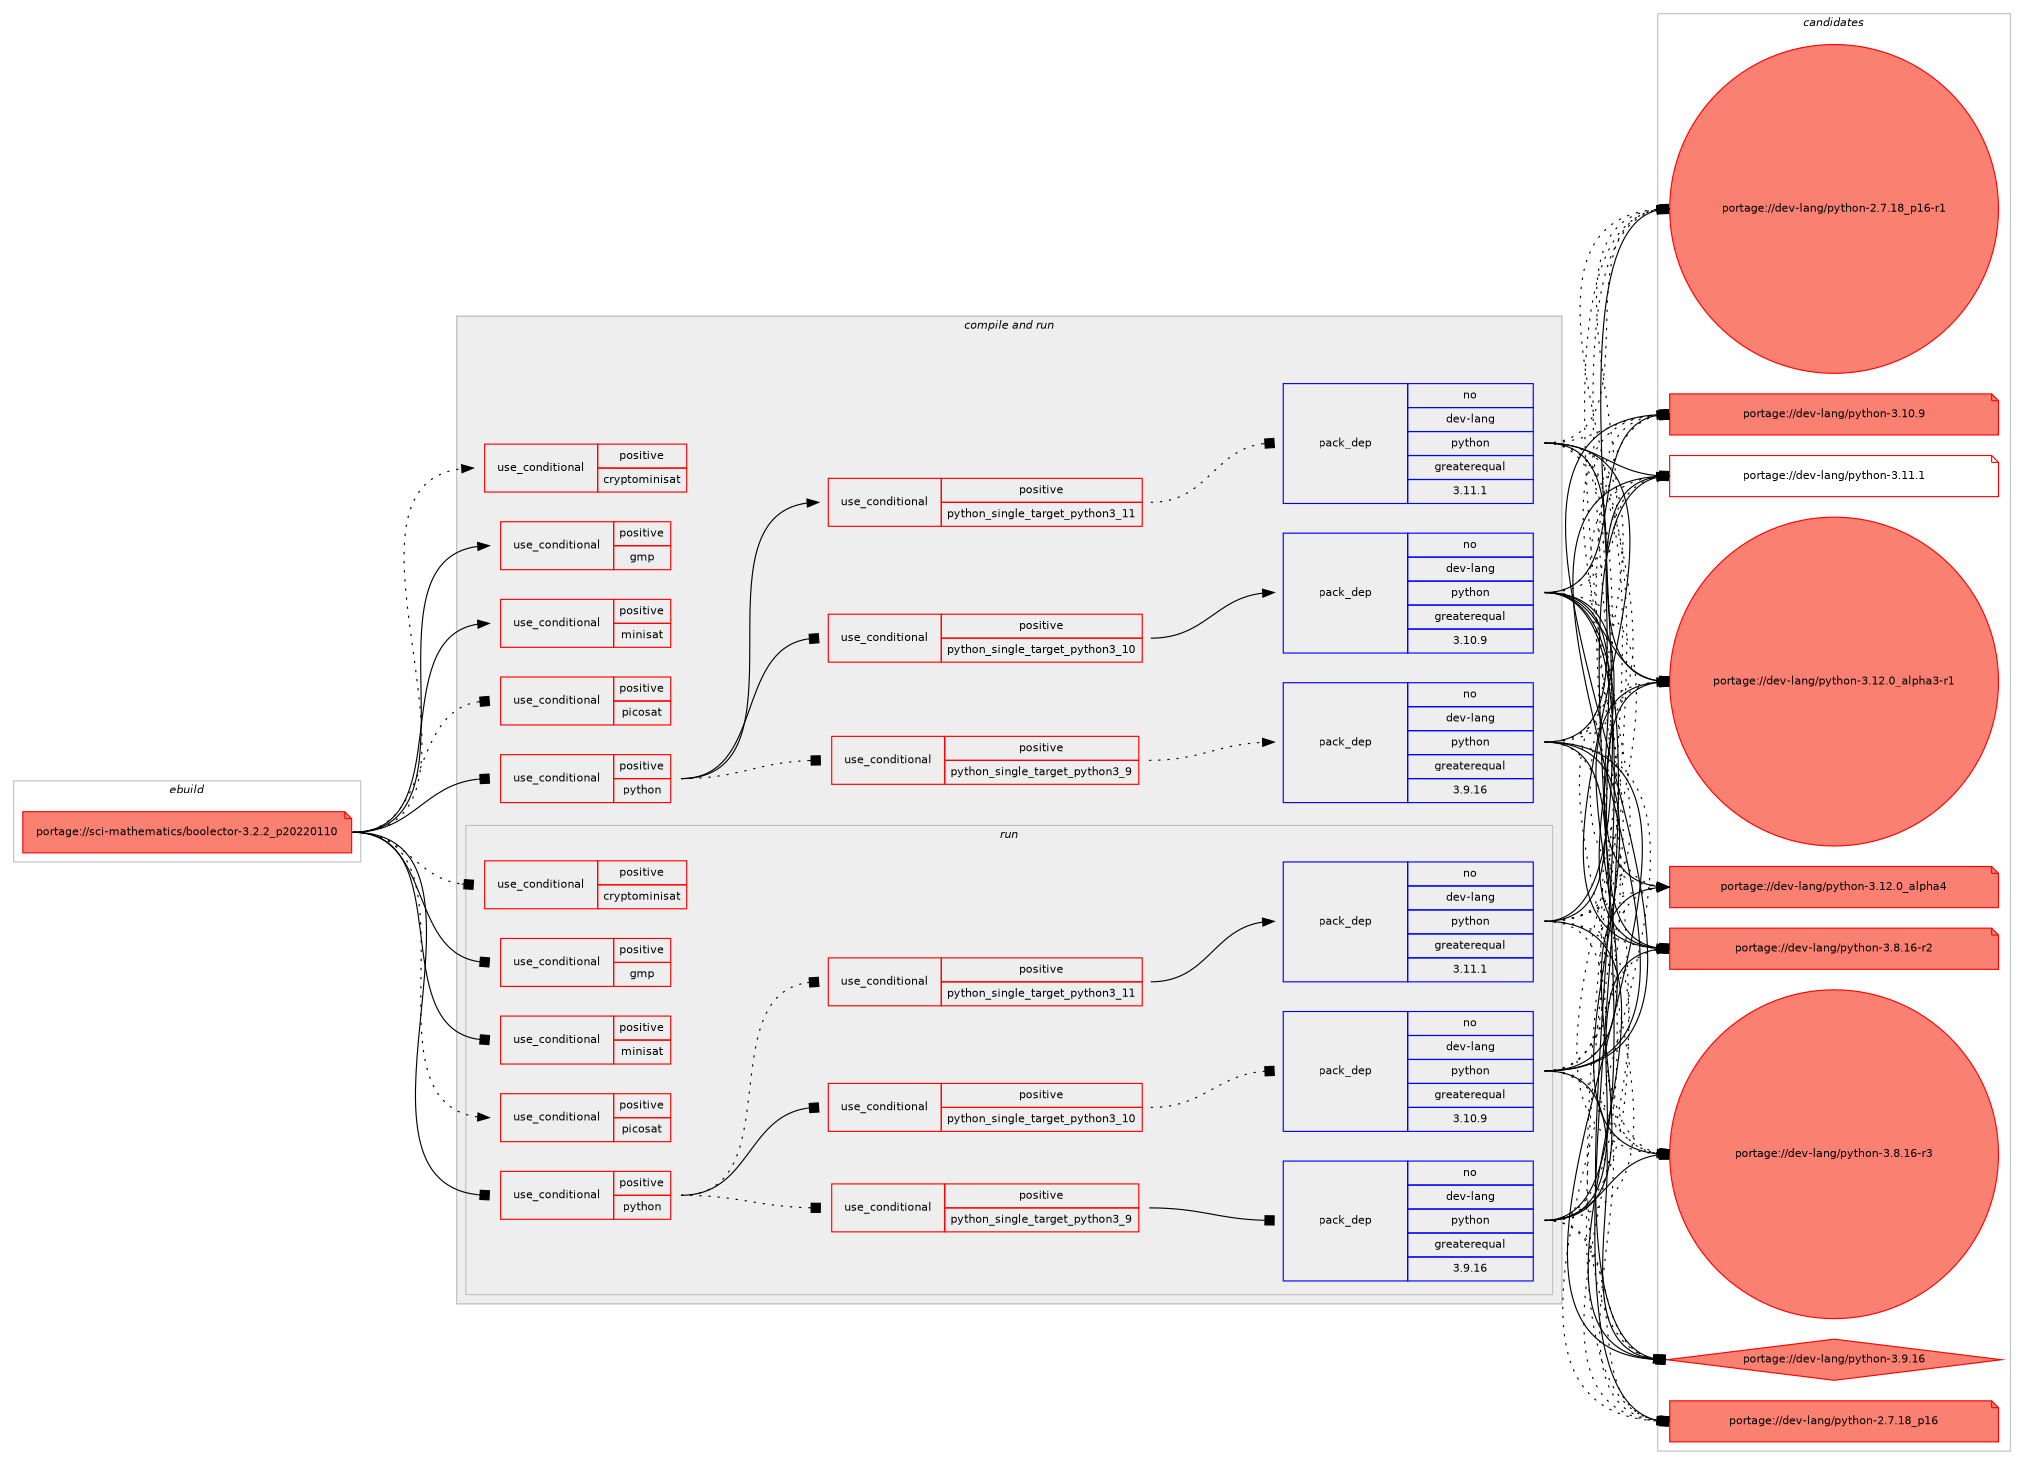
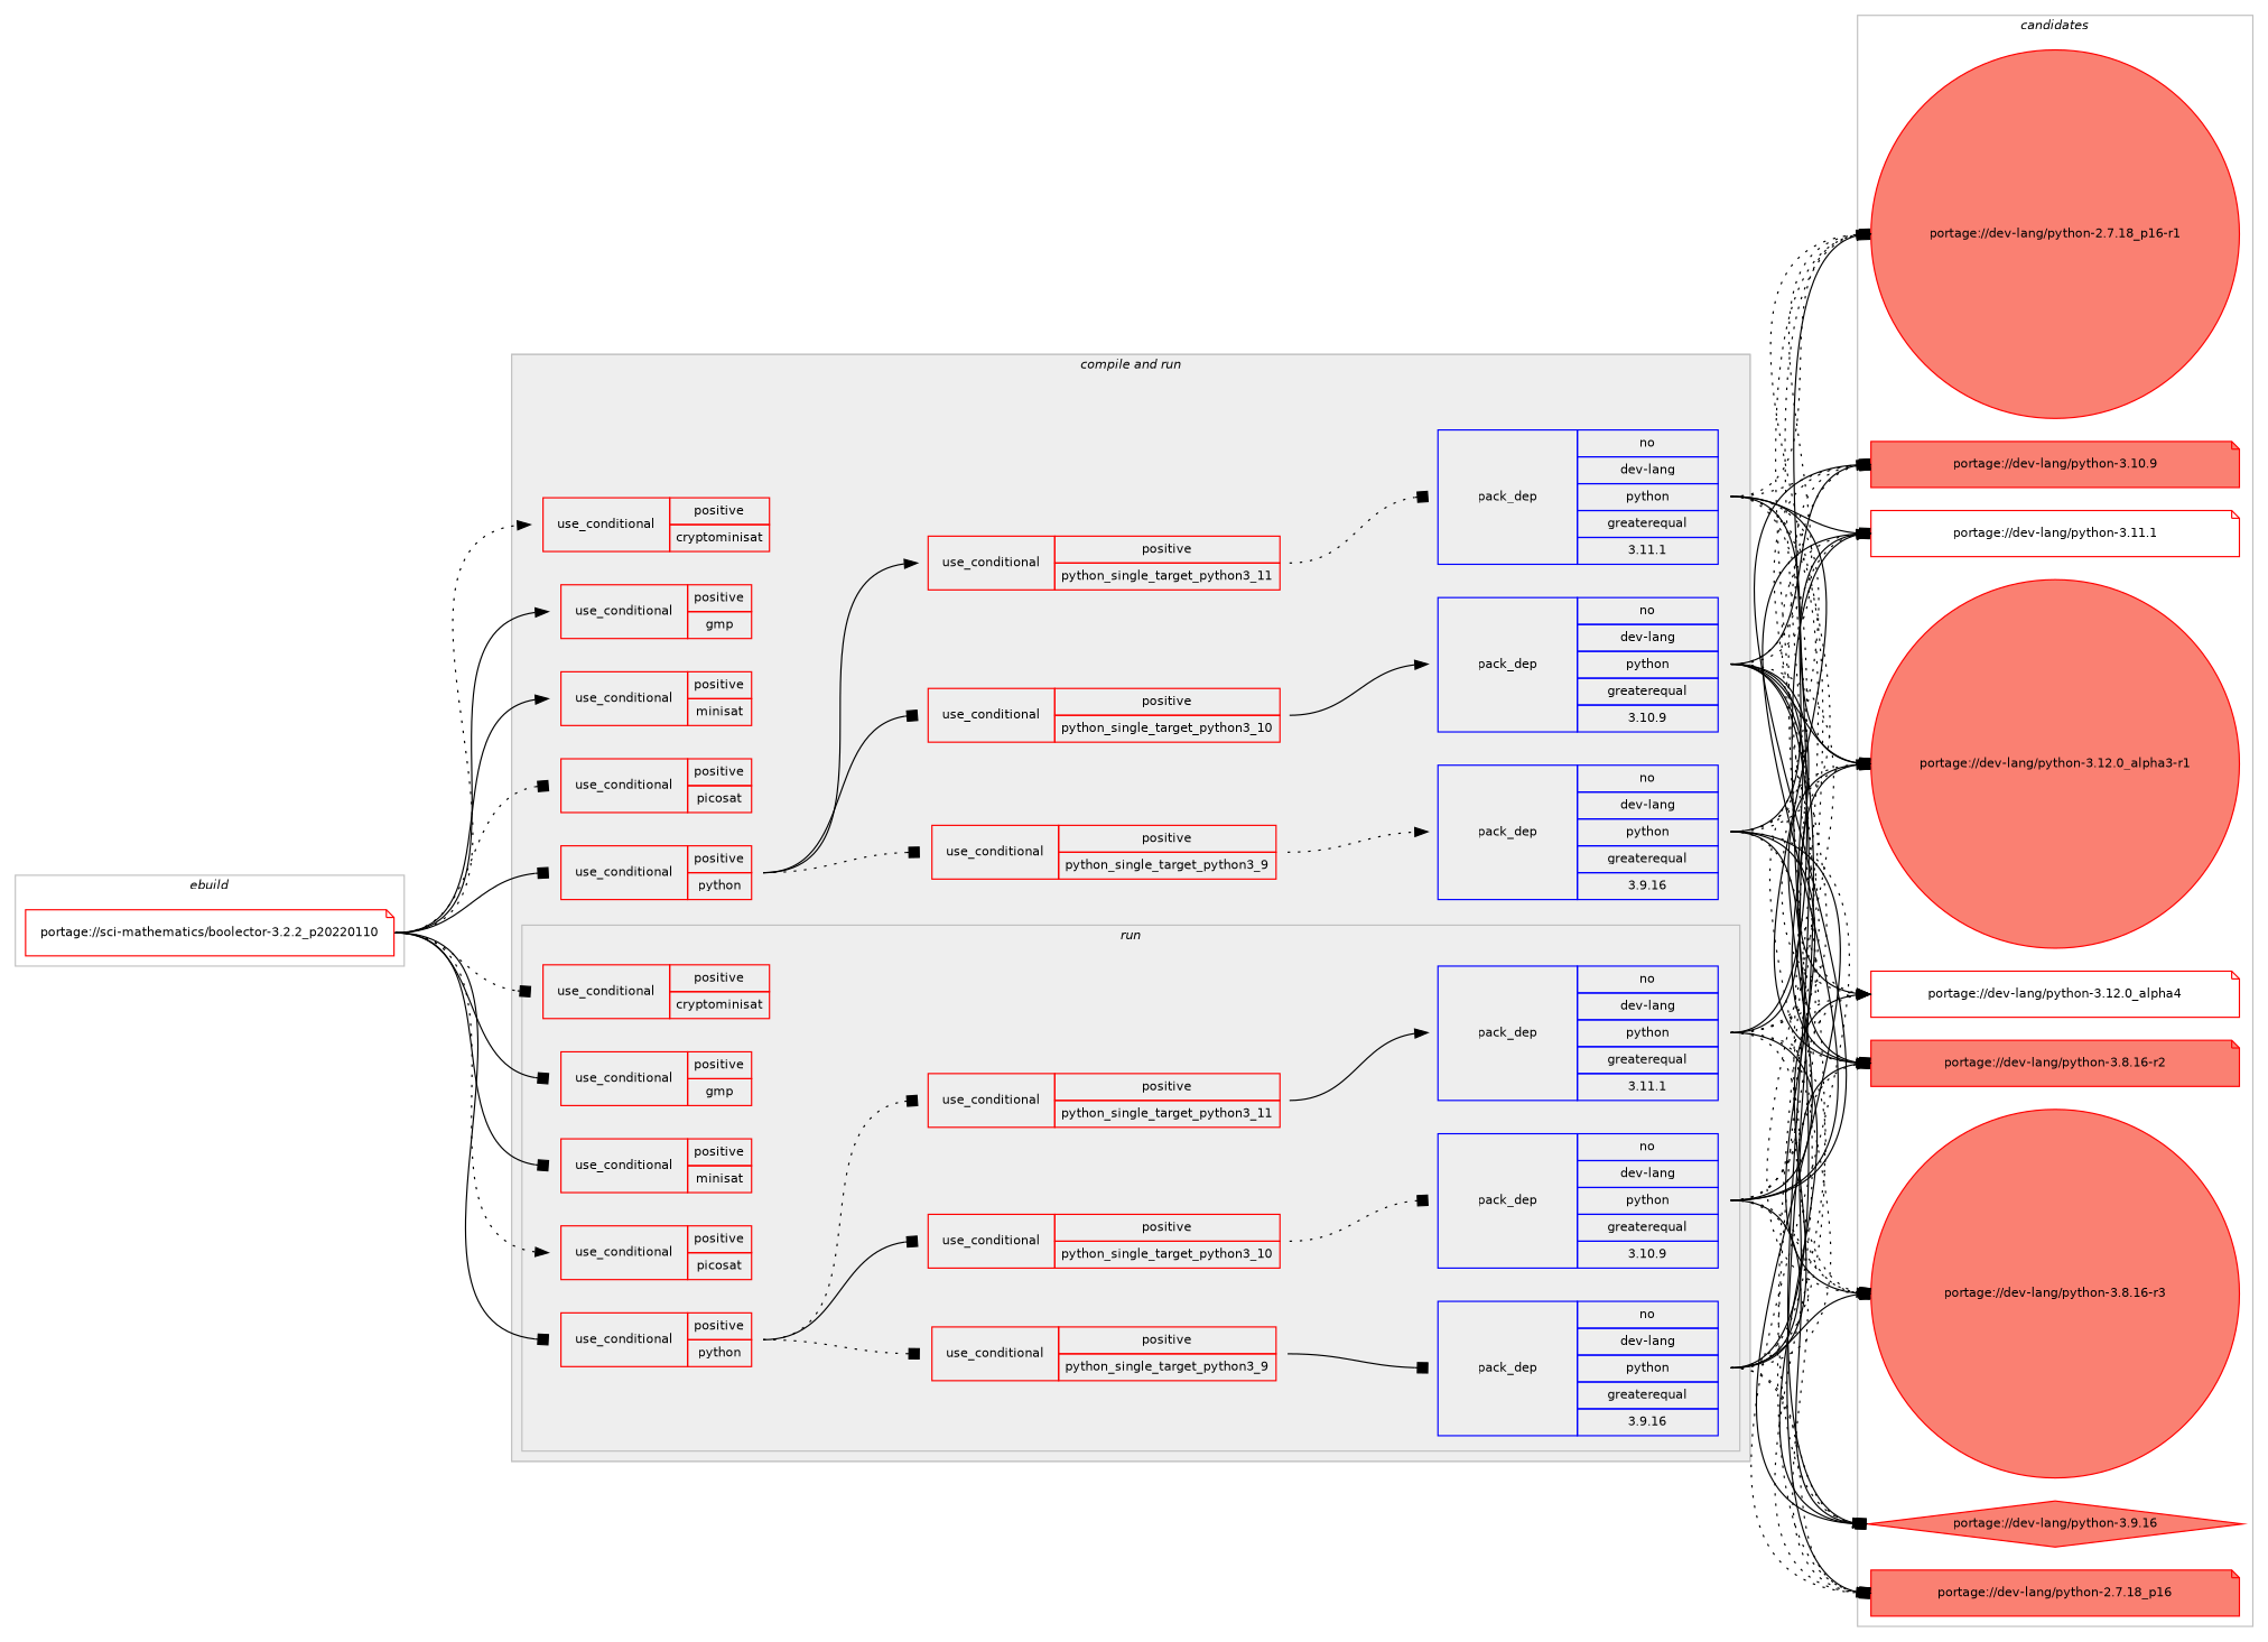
  digraph {
    compound=true
    concentrate=true
    fontname=Helvetica
    fontsize=10
    newrank=true
    rankdir=LR
    ranksep=1.5
    node [color=red fontname=Helvetica fontsize=10 shape=none]
    edge [arrowhead=normal headport=w style=dotted tailport=e weight=100]
-   n1 [fillcolor=salmon label="portage://sci-mathematics/boolector-3.2.2_p20220110" shape=note style=filled width=4]
+   n1 [fillcolor=white label="portage://sci-mathematics/boolector-3.2.2_p20220110" shape=note style=filled width=4]
    n2 [label=<<TABLE BORDER="0" CELLBORDER="1" CELLSPACING="0" CELLPADDING="4"><TR><TD ROWSPAN="3" CELLPADDING="10">use_conditional</TD></TR><TR><TD>positive</TD></TR><TR><TD>cryptominisat</TD></TR></TABLE>>]
    n3 [label=<<TABLE BORDER="0" CELLBORDER="1" CELLSPACING="0" CELLPADDING="4"><TR><TD ROWSPAN="3" CELLPADDING="10">use_conditional</TD></TR><TR><TD>positive</TD></TR><TR><TD>gmp</TD></TR></TABLE>>]
    n4 [label=<<TABLE BORDER="0" CELLBORDER="1" CELLSPACING="0" CELLPADDING="4"><TR><TD ROWSPAN="3" CELLPADDING="10">use_conditional</TD></TR><TR><TD>positive</TD></TR><TR><TD>minisat</TD></TR></TABLE>>]
    n5 [label=<<TABLE BORDER="0" CELLBORDER="1" CELLSPACING="0" CELLPADDING="4"><TR><TD ROWSPAN="3" CELLPADDING="10">use_conditional</TD></TR><TR><TD>positive</TD></TR><TR><TD>picosat</TD></TR></TABLE>>]
    n6 [color=blue label=<<TABLE BORDER="0" CELLBORDER="1" CELLSPACING="0" CELLPADDING="4" WIDTH="220"><TR><TD ROWSPAN="6" CELLPADDING="30">pack_dep</TD></TR><TR><TD WIDTH="110">no</TD></TR><TR><TD>dev-lang</TD></TR><TR><TD>python</TD></TR><TR><TD>greaterequal</TD></TR><TR><TD>3.9.16</TD></TR></TABLE>>]
    n7 [label=<<TABLE BORDER="0" CELLBORDER="1" CELLSPACING="0" CELLPADDING="4"><TR><TD ROWSPAN="3" CELLPADDING="10">use_conditional</TD></TR><TR><TD>positive</TD></TR><TR><TD>python_single_target_python3_9</TD></TR></TABLE>>]
    n8 [color=blue label=<<TABLE BORDER="0" CELLBORDER="1" CELLSPACING="0" CELLPADDING="4" WIDTH="220"><TR><TD ROWSPAN="6" CELLPADDING="30">pack_dep</TD></TR><TR><TD WIDTH="110">no</TD></TR><TR><TD>dev-lang</TD></TR><TR><TD>python</TD></TR><TR><TD>greaterequal</TD></TR><TR><TD>3.10.9</TD></TR></TABLE>>]
    n9 [label=<<TABLE BORDER="0" CELLBORDER="1" CELLSPACING="0" CELLPADDING="4"><TR><TD ROWSPAN="3" CELLPADDING="10">use_conditional</TD></TR><TR><TD>positive</TD></TR><TR><TD>python_single_target_python3_10</TD></TR></TABLE>>]
    n10 [color=blue label=<<TABLE BORDER="0" CELLBORDER="1" CELLSPACING="0" CELLPADDING="4" WIDTH="220"><TR><TD ROWSPAN="6" CELLPADDING="30">pack_dep</TD></TR><TR><TD WIDTH="110">no</TD></TR><TR><TD>dev-lang</TD></TR><TR><TD>python</TD></TR><TR><TD>greaterequal</TD></TR><TR><TD>3.11.1</TD></TR></TABLE>>]
    n11 [label=<<TABLE BORDER="0" CELLBORDER="1" CELLSPACING="0" CELLPADDING="4"><TR><TD ROWSPAN="3" CELLPADDING="10">use_conditional</TD></TR><TR><TD>positive</TD></TR><TR><TD>python_single_target_python3_11</TD></TR></TABLE>>]
    n12 [label=<<TABLE BORDER="0" CELLBORDER="1" CELLSPACING="0" CELLPADDING="4"><TR><TD ROWSPAN="3" CELLPADDING="10">use_conditional</TD></TR><TR><TD>positive</TD></TR><TR><TD>python</TD></TR></TABLE>>]
    n13 [label=<<TABLE BORDER="0" CELLBORDER="1" CELLSPACING="0" CELLPADDING="4"><TR><TD ROWSPAN="3" CELLPADDING="10">use_conditional</TD></TR><TR><TD>positive</TD></TR><TR><TD>cryptominisat</TD></TR></TABLE>>]
    n14 [label=<<TABLE BORDER="0" CELLBORDER="1" CELLSPACING="0" CELLPADDING="4"><TR><TD ROWSPAN="3" CELLPADDING="10">use_conditional</TD></TR><TR><TD>positive</TD></TR><TR><TD>gmp</TD></TR></TABLE>>]
    n15 [label=<<TABLE BORDER="0" CELLBORDER="1" CELLSPACING="0" CELLPADDING="4"><TR><TD ROWSPAN="3" CELLPADDING="10">use_conditional</TD></TR><TR><TD>positive</TD></TR><TR><TD>minisat</TD></TR></TABLE>>]
    n16 [label=<<TABLE BORDER="0" CELLBORDER="1" CELLSPACING="0" CELLPADDING="4"><TR><TD ROWSPAN="3" CELLPADDING="10">use_conditional</TD></TR><TR><TD>positive</TD></TR><TR><TD>picosat</TD></TR></TABLE>>]
    n17 [color=blue label=<<TABLE BORDER="0" CELLBORDER="1" CELLSPACING="0" CELLPADDING="4" WIDTH="220"><TR><TD ROWSPAN="6" CELLPADDING="30">pack_dep</TD></TR><TR><TD WIDTH="110">no</TD></TR><TR><TD>dev-lang</TD></TR><TR><TD>python</TD></TR><TR><TD>greaterequal</TD></TR><TR><TD>3.9.16</TD></TR></TABLE>>]
    n18 [label=<<TABLE BORDER="0" CELLBORDER="1" CELLSPACING="0" CELLPADDING="4"><TR><TD ROWSPAN="3" CELLPADDING="10">use_conditional</TD></TR><TR><TD>positive</TD></TR><TR><TD>python_single_target_python3_9</TD></TR></TABLE>>]
    n19 [color=blue label=<<TABLE BORDER="0" CELLBORDER="1" CELLSPACING="0" CELLPADDING="4" WIDTH="220"><TR><TD ROWSPAN="6" CELLPADDING="30">pack_dep</TD></TR><TR><TD WIDTH="110">no</TD></TR><TR><TD>dev-lang</TD></TR><TR><TD>python</TD></TR><TR><TD>greaterequal</TD></TR><TR><TD>3.10.9</TD></TR></TABLE>>]
    n20 [label=<<TABLE BORDER="0" CELLBORDER="1" CELLSPACING="0" CELLPADDING="4"><TR><TD ROWSPAN="3" CELLPADDING="10">use_conditional</TD></TR><TR><TD>positive</TD></TR><TR><TD>python_single_target_python3_10</TD></TR></TABLE>>]
    n21 [color=blue label=<<TABLE BORDER="0" CELLBORDER="1" CELLSPACING="0" CELLPADDING="4" WIDTH="220"><TR><TD ROWSPAN="6" CELLPADDING="30">pack_dep</TD></TR><TR><TD WIDTH="110">no</TD></TR><TR><TD>dev-lang</TD></TR><TR><TD>python</TD></TR><TR><TD>greaterequal</TD></TR><TR><TD>3.11.1</TD></TR></TABLE>>]
    n22 [label=<<TABLE BORDER="0" CELLBORDER="1" CELLSPACING="0" CELLPADDING="4"><TR><TD ROWSPAN="3" CELLPADDING="10">use_conditional</TD></TR><TR><TD>positive</TD></TR><TR><TD>python_single_target_python3_11</TD></TR></TABLE>>]
    n23 [label=<<TABLE BORDER="0" CELLBORDER="1" CELLSPACING="0" CELLPADDING="4"><TR><TD ROWSPAN="3" CELLPADDING="10">use_conditional</TD></TR><TR><TD>positive</TD></TR><TR><TD>python</TD></TR></TABLE>>]
    n24 [fillcolor=salmon label="portage://dev-lang/python-2.7.18_p16" shape=note style=filled width=4]
    n25 [fillcolor=salmon label="portage://dev-lang/python-2.7.18_p16-r1" shape=circle style=filled width=4]
    n26 [fillcolor=salmon label="portage://dev-lang/python-3.10.9" shape=note style=filled width=4]
    n27 [fillcolor=white label="portage://dev-lang/python-3.11.1" shape=note style=filled width=4]
    n28 [fillcolor=salmon label="portage://dev-lang/python-3.12.0_alpha3-r1" shape=circle style=filled width=4]
-   n29 [fillcolor=salmon label="portage://dev-lang/python-3.12.0_alpha4" shape=note style=filled width=4]
+   n29 [fillcolor=white label="portage://dev-lang/python-3.12.0_alpha4" shape=note style=filled width=4]
    n30 [fillcolor=salmon label="portage://dev-lang/python-3.8.16-r2" shape=note style=filled width=4]
    n31 [fillcolor=salmon label="portage://dev-lang/python-3.8.16-r3" shape=circle style=filled width=4]
    n32 [fillcolor=salmon label="portage://dev-lang/python-3.9.16" shape=diamond style=filled width=4]
    subgraph cluster_1 {
      color=gray
      label=<<i>ebuild</i>>
      rank=same
      n1
    }
    subgraph cluster_2 {
      color=gray
      label=<<i>dependencies</i>>
      subgraph cluster_3 {
        color=gray
        fillcolor="#eeeeee"
        label=<<i>compile</i>>
        style=filled
        subgraph sub_4 {
          color=gray
          fillcolor="#eeeeee"
          label=<<i>compile</i>>
          style=filled
          n2
        }
        subgraph sub_5 {
          color=gray
          fillcolor="#eeeeee"
          label=<<i>compile</i>>
          style=filled
          n3
        }
        subgraph sub_6 {
          color=gray
          fillcolor="#eeeeee"
          label=<<i>compile</i>>
          style=filled
          n4
        }
        subgraph sub_7 {
          color=gray
          fillcolor="#eeeeee"
          label=<<i>compile</i>>
          style=filled
          n5
        }
        subgraph sub_8 {
          color=gray
          fillcolor="#eeeeee"
          label=<<i>compile</i>>
          style=filled
          n12
          subgraph sub_9 {
            color=gray
            fillcolor="#eeeeee"
            label=<<i>compile</i>>
            style=filled
            n7
            subgraph sub_10 {
              color=gray
              fillcolor="#eeeeee"
              label=<<i>compile</i>>
              style=filled
              n6
            }
          }
          subgraph sub_11 {
            color=gray
            fillcolor="#eeeeee"
            label=<<i>compile</i>>
            style=filled
            n9
            subgraph sub_12 {
              color=gray
              fillcolor="#eeeeee"
              label=<<i>compile</i>>
              style=filled
              n8
            }
          }
          subgraph sub_13 {
            color=gray
            fillcolor="#eeeeee"
            label=<<i>compile</i>>
            style=filled
            n11
            subgraph sub_14 {
              color=gray
              fillcolor="#eeeeee"
              label=<<i>compile</i>>
              style=filled
              n10
            }
          }
        }
      }
      subgraph cluster_15 {
        color=gray
        fillcolor="#eeeeee"
        label=<<i>compile and run</i>>
        style=filled
      }
      subgraph cluster_16 {
        color=gray
        fillcolor="#eeeeee"
        label=<<i>run</i>>
        style=filled
        subgraph sub_17 {
          color=gray
          fillcolor="#eeeeee"
          label=<<i>run</i>>
          style=filled
          n13
        }
        subgraph sub_18 {
          color=gray
          fillcolor="#eeeeee"
          label=<<i>run</i>>
          style=filled
          n14
        }
        subgraph sub_19 {
          color=gray
          fillcolor="#eeeeee"
          label=<<i>run</i>>
          style=filled
          n15
        }
        subgraph sub_20 {
          color=gray
          fillcolor="#eeeeee"
          label=<<i>run</i>>
          style=filled
          n16
        }
        subgraph sub_21 {
          color=gray
          fillcolor="#eeeeee"
          label=<<i>run</i>>
          style=filled
          n23
          subgraph sub_22 {
            color=gray
            fillcolor="#eeeeee"
            label=<<i>run</i>>
            style=filled
            n18
            subgraph sub_23 {
              color=gray
              fillcolor="#eeeeee"
              label=<<i>run</i>>
              style=filled
              n17
            }
          }
          subgraph sub_24 {
            color=gray
            fillcolor="#eeeeee"
            label=<<i>run</i>>
            style=filled
            n20
            subgraph sub_25 {
              color=gray
              fillcolor="#eeeeee"
              label=<<i>run</i>>
              style=filled
              n19
            }
          }
          subgraph sub_26 {
            color=gray
            fillcolor="#eeeeee"
            label=<<i>run</i>>
            style=filled
            n22
            subgraph sub_27 {
              color=gray
              fillcolor="#eeeeee"
              label=<<i>run</i>>
              style=filled
              n21
            }
          }
        }
      }
    }
    subgraph cluster_28 {
      color=gray
      label=<<i>candidates</i>>
      rank=same
      subgraph sub_29 {
        color=black
        label=<<i>candidates</i>>
        nodesep=1
        rank=same
        n24
        n25
        n26
        n27
        n28
        n29
        n30
        n31
        n32
      }
      subgraph sub_30 {
        color=black
        label=<<i>candidates</i>>
        nodesep=1
        rank=same
        n24
        n25
        n26
        n27
        n28
        n29
        n30
        n31
        n32
      }
      subgraph sub_31 {
        color=black
        label=<<i>candidates</i>>
        nodesep=1
        rank=same
        n24
        n25
        n26
        n27
        n28
        n29
        n30
        n31
        n32
      }
      subgraph sub_32 {
        color=black
        label=<<i>candidates</i>>
        nodesep=1
        rank=same
        n24
        n25
        n26
        n27
        n28
        n29
        n30
        n31
        n32
      }
      subgraph sub_33 {
        color=black
        label=<<i>candidates</i>>
        nodesep=1
        rank=same
        n24
        n25
        n26
        n27
        n28
        n29
        n30
        n31
        n32
      }
      subgraph sub_34 {
        color=black
        label=<<i>candidates</i>>
        nodesep=1
        rank=same
        n24
        n25
        n26
        n27
        n28
        n29
        n30
        n31
        n32
      }
    }
    n1 -> n2 [weight=20]
    n1 -> n3 [style=solid weight=20]
    n1 -> n4 [style=solid weight=20]
    n1 -> n5 [arrowhead=box weight=20]
    n1 -> n12 [arrowhead=box style=solid weight=20]
    n1 -> n13 [arrowhead=box weight=20]
    n1 -> n14 [arrowhead=box style=solid weight=20]
    n1 -> n15 [arrowhead=box style=solid weight=20]
    n1 -> n16 [weight=20]
    n1 -> n23 [arrowhead=box style=solid weight=20]
    n6 -> n24 [arrowhead=box]
    n6 -> n25 [arrowhead=box]
    n6 -> n26 [arrowhead=box]
    n6 -> n27 [style=solid]
    n6 -> n28
    n6 -> n29
    n6 -> n30 [arrowhead=box style=solid]
    n6 -> n31 [arrowhead=box style=solid]
    n6 -> n32 [arrowhead=box style=solid]
    n7 -> n6 [weight=20]
    n8 -> n24 [arrowhead=box style=solid]
    n8 -> n25
    n8 -> n26 [style=solid]
    n8 -> n27
    n8 -> n28 [arrowhead=box style=solid]
    n8 -> n29 [style=solid]
    n8 -> n30 [style=solid]
    n8 -> n31 [arrowhead=box]
    n8 -> n32 [style=solid]
    n9 -> n8 [style=solid weight=20]
    n10 -> n24
    n10 -> n25
    n10 -> n26 [arrowhead=box]
    n10 -> n27 [arrowhead=box style=solid]
    n10 -> n28 [arrowhead=box style=solid]
    n10 -> n29
    n10 -> n30 [arrowhead=box style=solid]
    n10 -> n31 [arrowhead=box]
    n10 -> n32
    n11 -> n10 [arrowhead=box weight=20]
    n12 -> n7 [arrowhead=box weight=20]
    n12 -> n9 [arrowhead=box style=solid weight=20]
    n12 -> n11 [style=solid weight=20]
    n17 -> n24
    n17 -> n25
    n17 -> n26 [arrowhead=box]
    n17 -> n27 [style=solid]
    n17 -> n28
    n17 -> n29 [style=solid]
    n17 -> n30 [style=solid]
    n17 -> n31 [arrowhead=box style=solid]
    n17 -> n32
    n18 -> n17 [arrowhead=box style=solid weight=20]
    n19 -> n24 [arrowhead=box]
    n19 -> n25
    n19 -> n26 [style=solid]
    n19 -> n27 [style=solid]
    n19 -> n28 [arrowhead=box style=solid]
    n19 -> n29
    n19 -> n30
    n19 -> n31
    n19 -> n32 [arrowhead=box style=solid]
    n20 -> n19 [arrowhead=box weight=20]
    n21 -> n24
    n21 -> n25 [style=solid]
    n21 -> n26 [arrowhead=box]
    n21 -> n27
    n21 -> n28 [arrowhead=box style=solid]
    n21 -> n29
    n21 -> n30
    n21 -> n31 [arrowhead=box]
    n21 -> n32 [style=solid]
    n22 -> n21 [style=solid weight=20]
    n23 -> n18 [arrowhead=box weight=20]
    n23 -> n20 [arrowhead=box style=solid weight=20]
    n23 -> n22 [arrowhead=box weight=20]
  }
